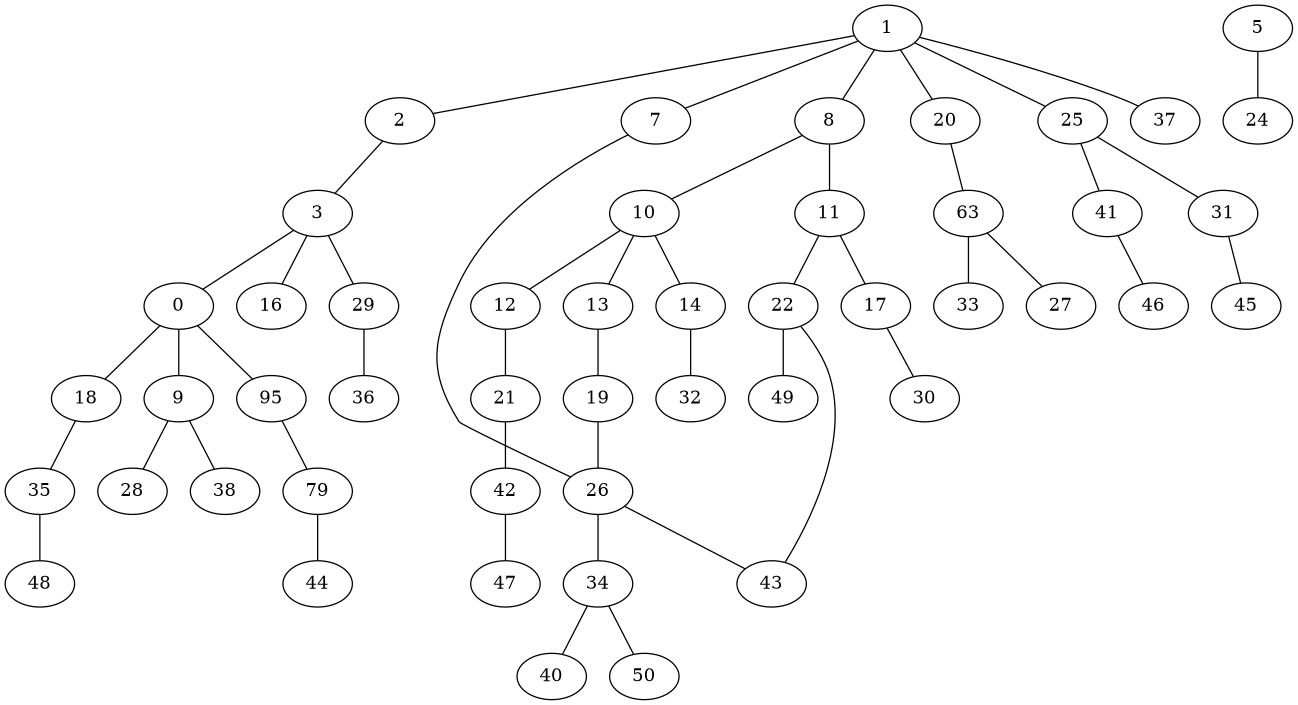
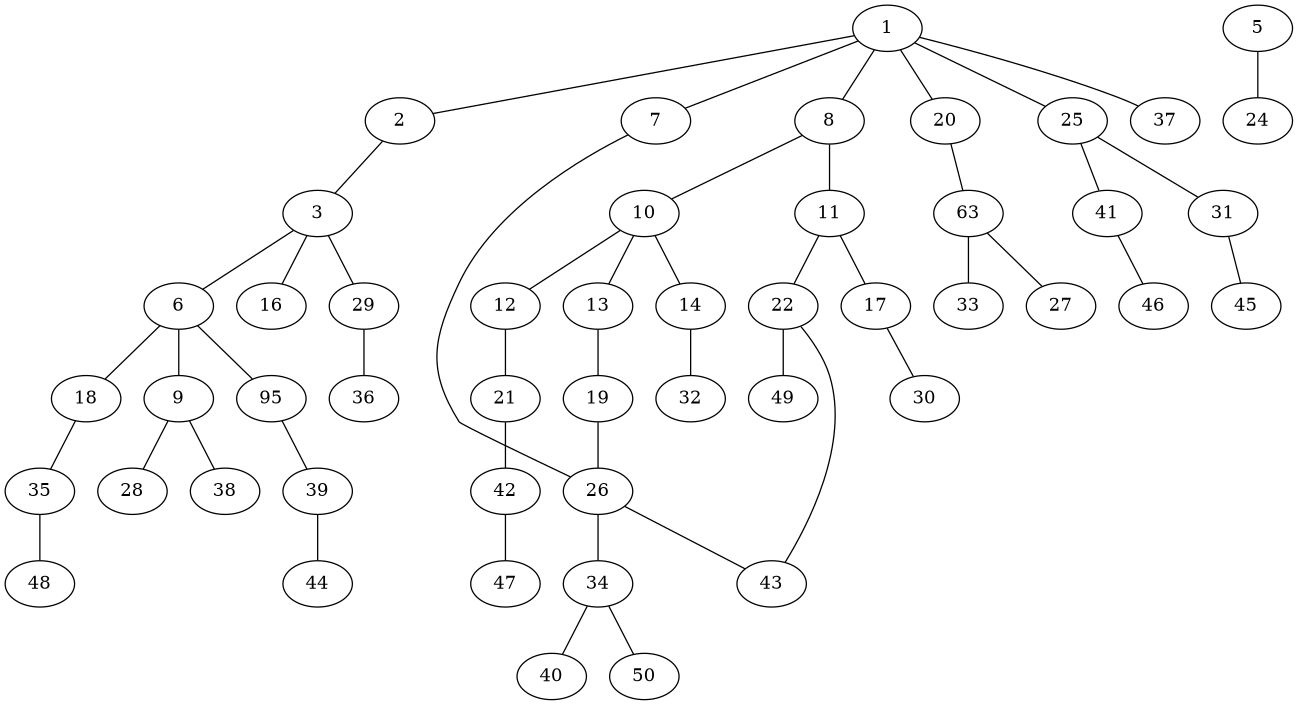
  graph {
    1
    2
    7
    8
    20
    25
    37
    3
    26
    10
    11
    n12 [label=63]
    31
    41
-   6 [label=0]
+   6
    16
    29
    43
    34
    12
    13
    14
    17
    22
    27
    33
    45
    46
    9
    n30 [label=95]
    18
    36
    5
    24
    28
    38
-   39 [label=79]
+   39
    35
    21
    19
    32
    44
    48
    40
    50
    30
    49
    42
    47
    1 -- 2
    1 -- 7
    1 -- 8
    1 -- 20
    1 -- 25
    1 -- 37
    2 -- 3
    7 -- 26
    8 -- 10
    8 -- 11
    20 -- n12
    25 -- 31
    25 -- 41
    3 -- 6
    3 -- 16
    3 -- 29
    26 -- 43
    26 -- 34
    10 -- 12
    10 -- 13
    10 -- 14
    11 -- 17
    11 -- 22
    n12 -- 27
    n12 -- 33
    31 -- 45
    41 -- 46
    6 -- 9
    6 -- n30
    6 -- 18
    29 -- 36
    34 -- 40
    34 -- 50
    12 -- 21
    13 -- 19
    14 -- 32
    17 -- 30
    22 -- 43
    22 -- 49
    9 -- 28
    9 -- 38
    n30 -- 39
    18 -- 35
    5 -- 24
    39 -- 44
    35 -- 48
    21 -- 42
    19 -- 26
    42 -- 47
  }
